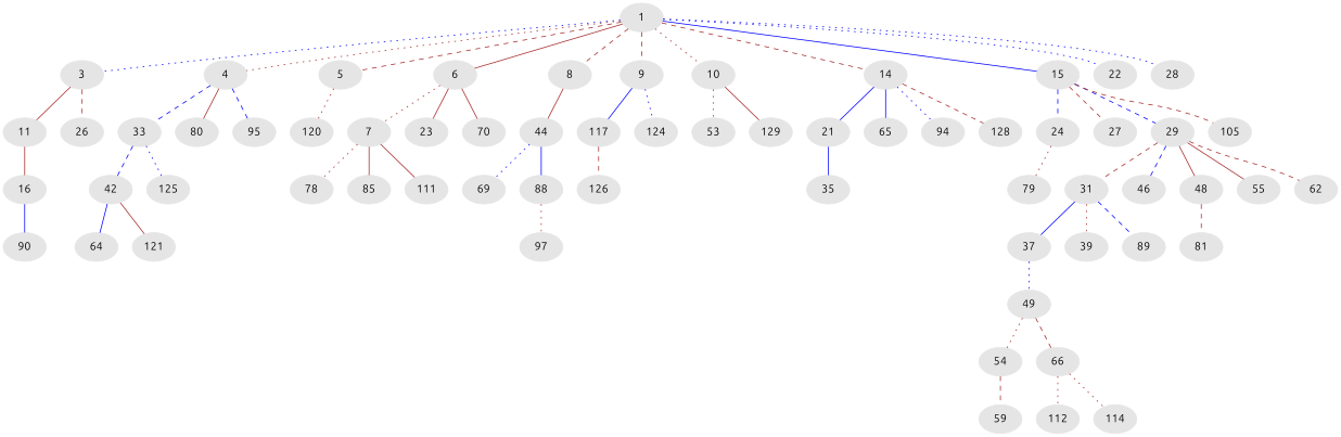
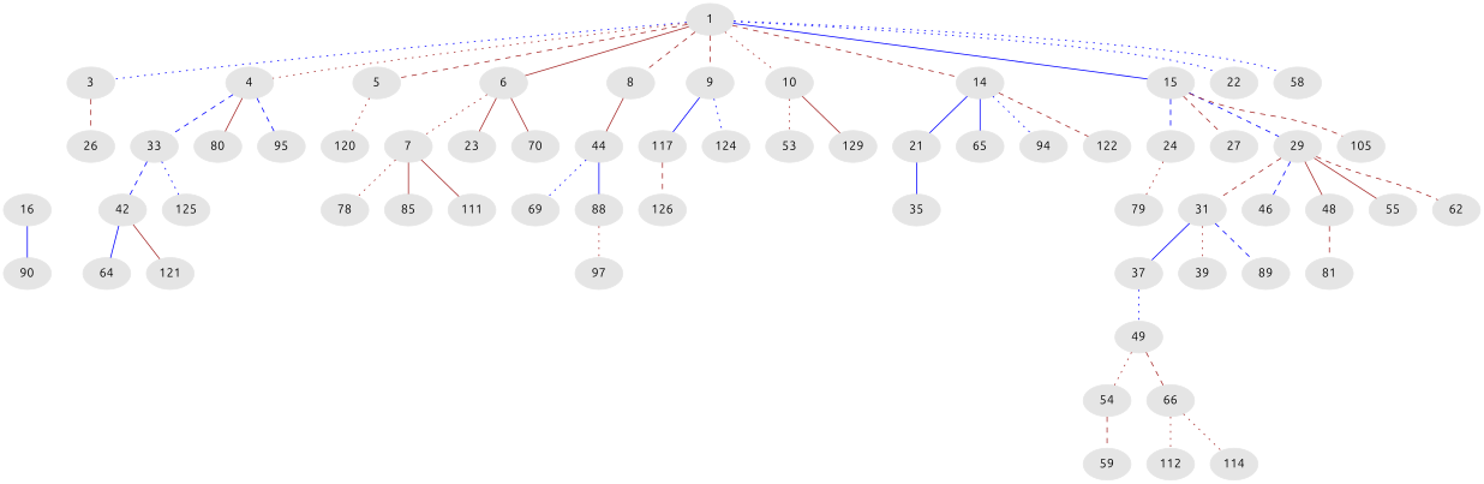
  graph {
    fontname=Ubuntu
    node [color=gray90 fontname=Ubuntu style=filled]
    edge [color=brown fontname=Ubuntu style=solid]
    1 [super="+2"]
    3
    4
    5 [super="+115+47+12"]
    6 [super="+60+19"]
    8 [super="+83"]
    9 [super="+91+18+63"]
    10 [super="+41+40+43"]
    14 [super="+20+67+92+132"]
    15 [super="+32+71"]
    22
-   28 [super="+30"]
-   11 [super="+13+17"]
+   28 [super="+30" label=58]
    26
    33 [super="+76"]
    80
    95
    120
    7 [super="+56"]
    23 [super="+51+107"]
    70
    44 [super="+58+57"]
    117
    124
    53 [super="+119"]
    129
    21 [super="+34"]
    65
    94
-   128
+   128 [label=122]
    24
    27
    29 [super="+38"]
    105
    16 [super="+25"]
    42
    125
    78 [super="+122"]
    85
    111
    69 [super="+82+75"]
    88
    126
    90
    35
    79
    31 [super="+36"]
    46
    48 [super="+50"]
    55
    62 [super="+73"]
    37 [super="+77"]
    39 [super="+87"]
    89
    81 [super="+84"]
    49
    64
    121
    54 [super="+74"]
    66 [super="+102+86"]
    97
    59 [super="+116"]
    112
    114
    1 -- 3 [color=blue style=dotted]
    1 -- 4 [style=dotted]
    1 -- 5 [style=dashed]
    1 -- 6
    1 -- 8 [style=dashed]
    1 -- 9 [style=dashed]
    1 -- 10 [style=dotted]
    1 -- 14 [style=dashed]
    1 -- 15 [color=blue]
    1 -- 22 [color=blue style=dotted]
    1 -- 28 [color=blue style=dotted]
-   3 -- 11
    3 -- 26 [style=dashed]
    4 -- 33 [color=blue style=dashed]
    4 -- 80
    4 -- 95 [color=blue style=dashed]
    5 -- 120 [style=dotted]
    6 -- 7 [style=dotted]
    6 -- 23
    6 -- 70
    8 -- 44
    9 -- 117 [color=blue]
    9 -- 124 [color=blue style=dotted]
    10 -- 53 [style=dotted]
    10 -- 129
    14 -- 21 [color=blue]
    14 -- 65 [color=blue]
    14 -- 94 [color=blue style=dotted]
    14 -- 128 [style=dashed]
    15 -- 24 [color=blue style=dashed]
    15 -- 27 [style=dashed]
    15 -- 29 [color=blue style=dashed]
    15 -- 105 [style=dashed]
-   11 -- 16
    33 -- 42 [color=blue style=dashed]
    33 -- 125 [color=blue style=dotted]
    7 -- 78 [style=dotted]
    7 -- 85
    7 -- 111
    44 -- 69 [color=blue style=dotted]
    44 -- 88 [color=blue]
    117 -- 126 [style=dashed]
    21 -- 35 [color=blue]
    24 -- 79 [style=dotted]
    29 -- 31 [style=dashed]
    29 -- 46 [color=blue style=dashed]
    29 -- 48
    29 -- 55
    29 -- 62 [style=dashed]
    16 -- 90 [color=blue]
    42 -- 64 [color=blue]
    42 -- 121
    88 -- 97 [style=dotted]
    31 -- 37 [color=blue]
    31 -- 39 [style=dotted]
    31 -- 89 [color=blue style=dashed]
    48 -- 81 [style=dashed]
    37 -- 49 [color=blue style=dotted]
    49 -- 54 [style=dotted]
    49 -- 66 [style=dashed]
    54 -- 59 [style=dashed]
    66 -- 112 [style=dotted]
    66 -- 114 [style=dotted]
  }
